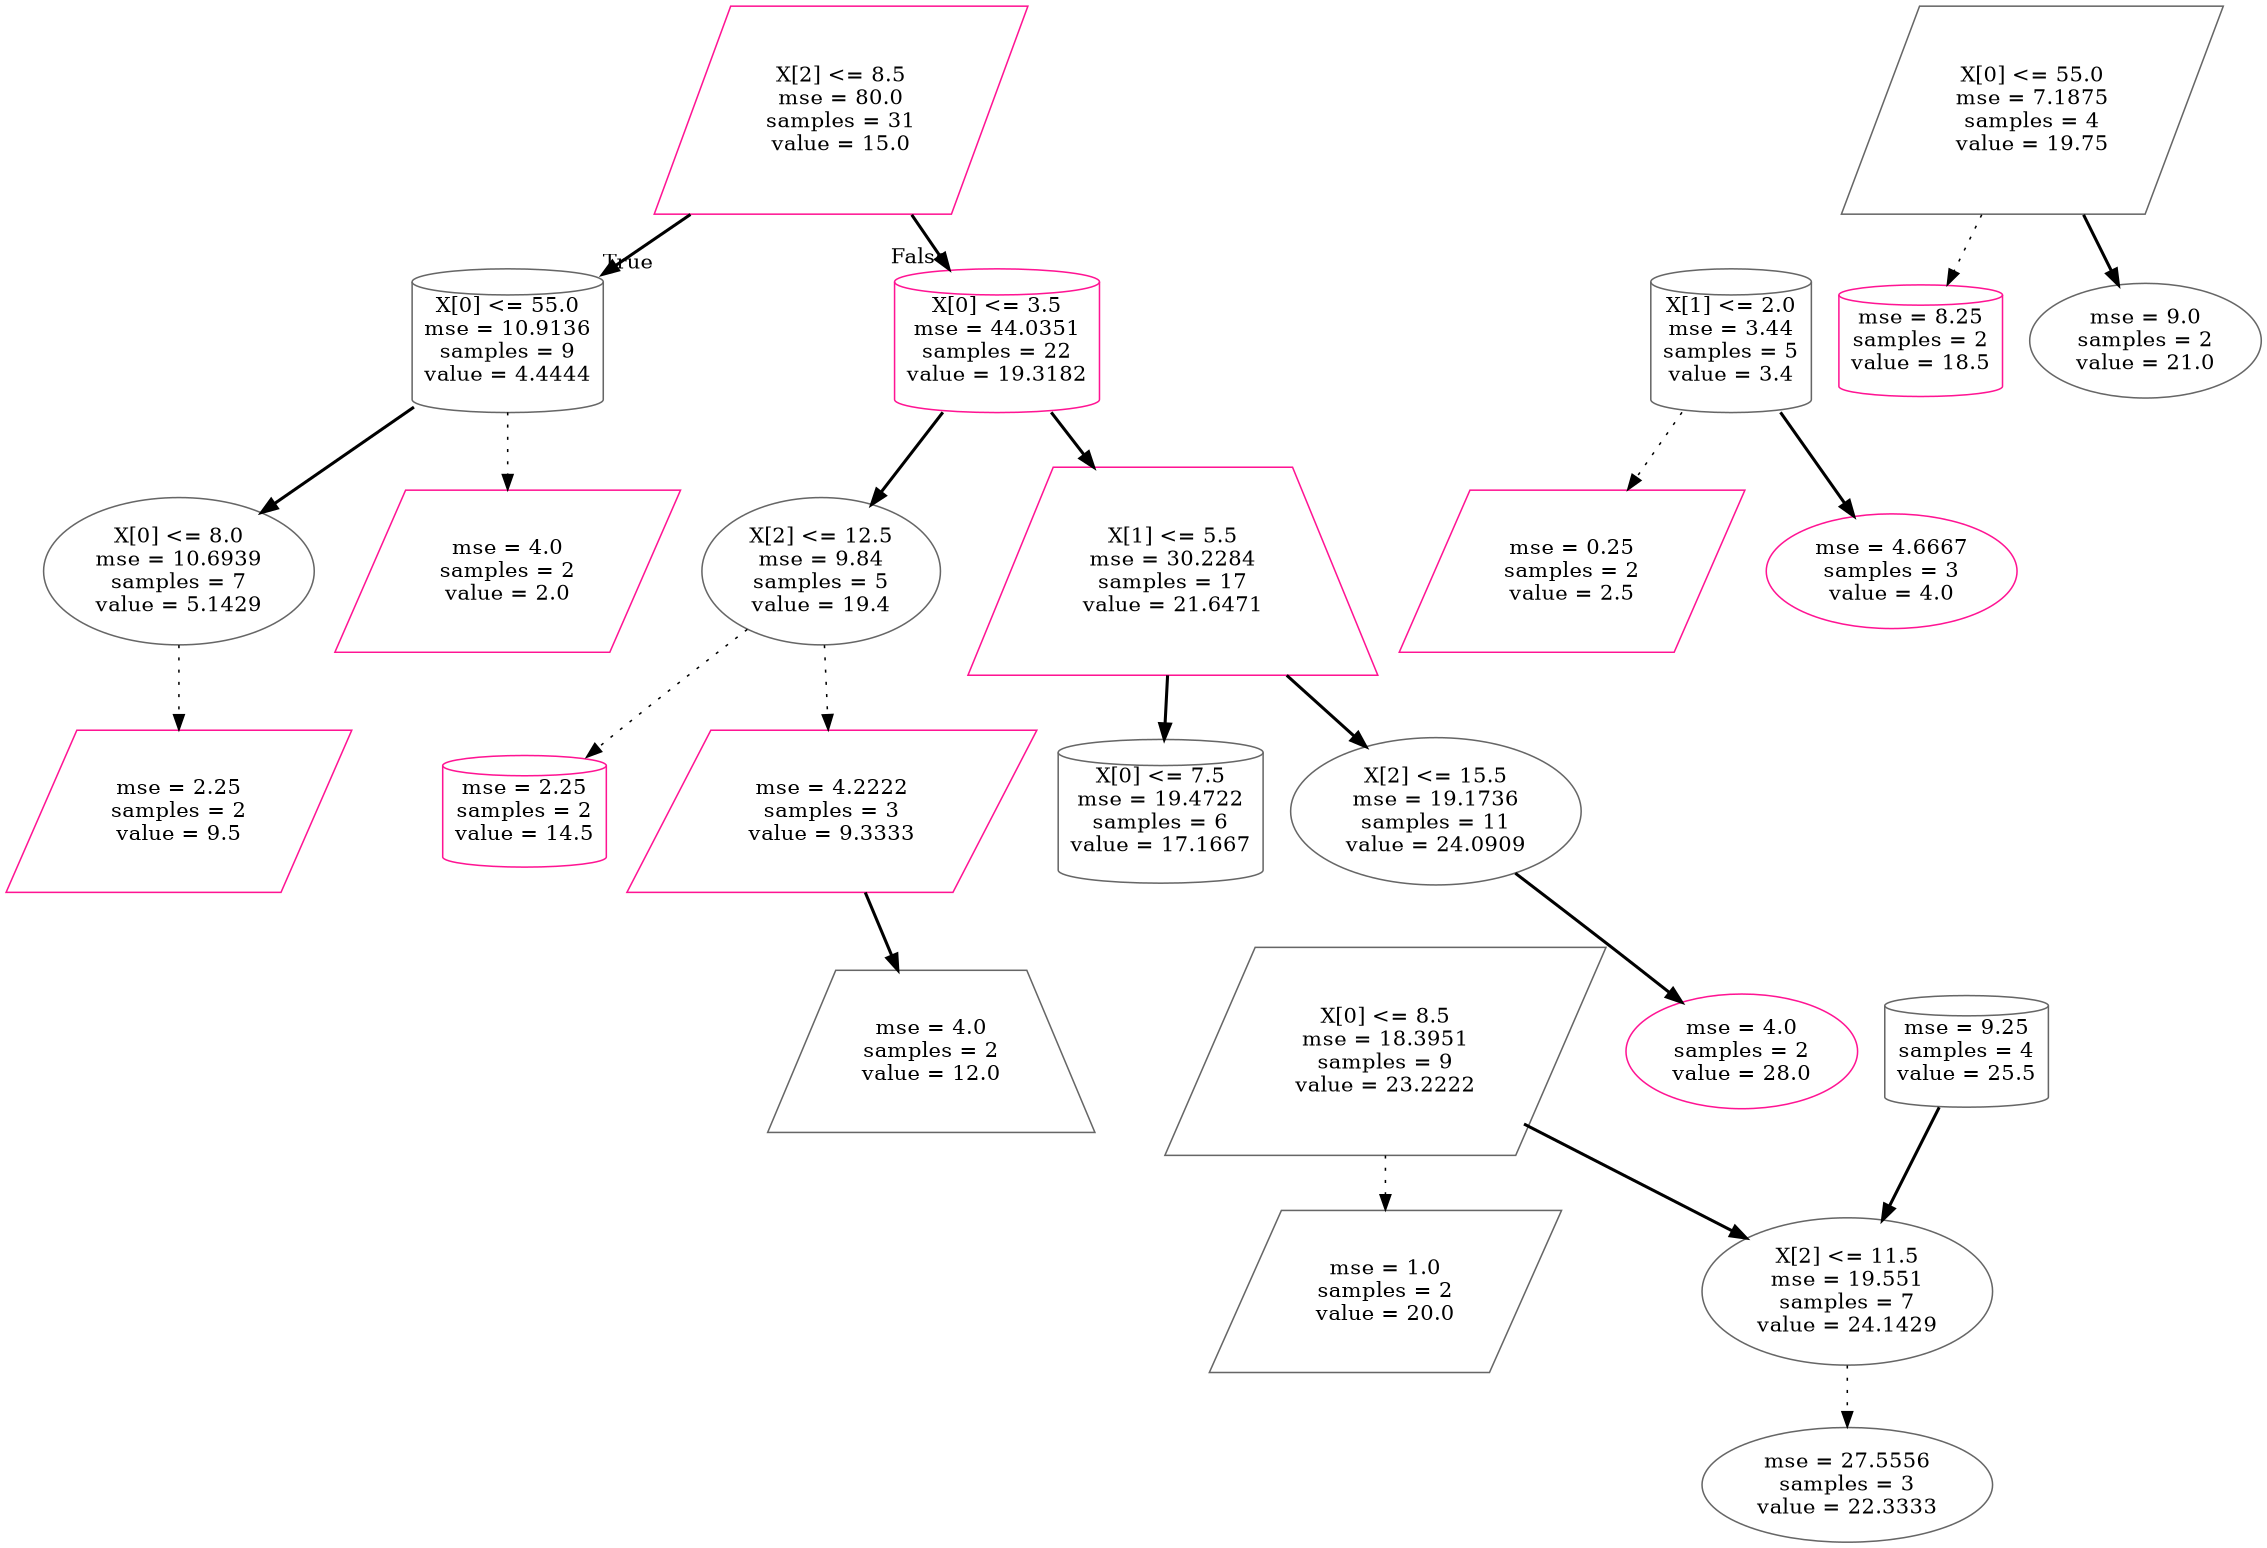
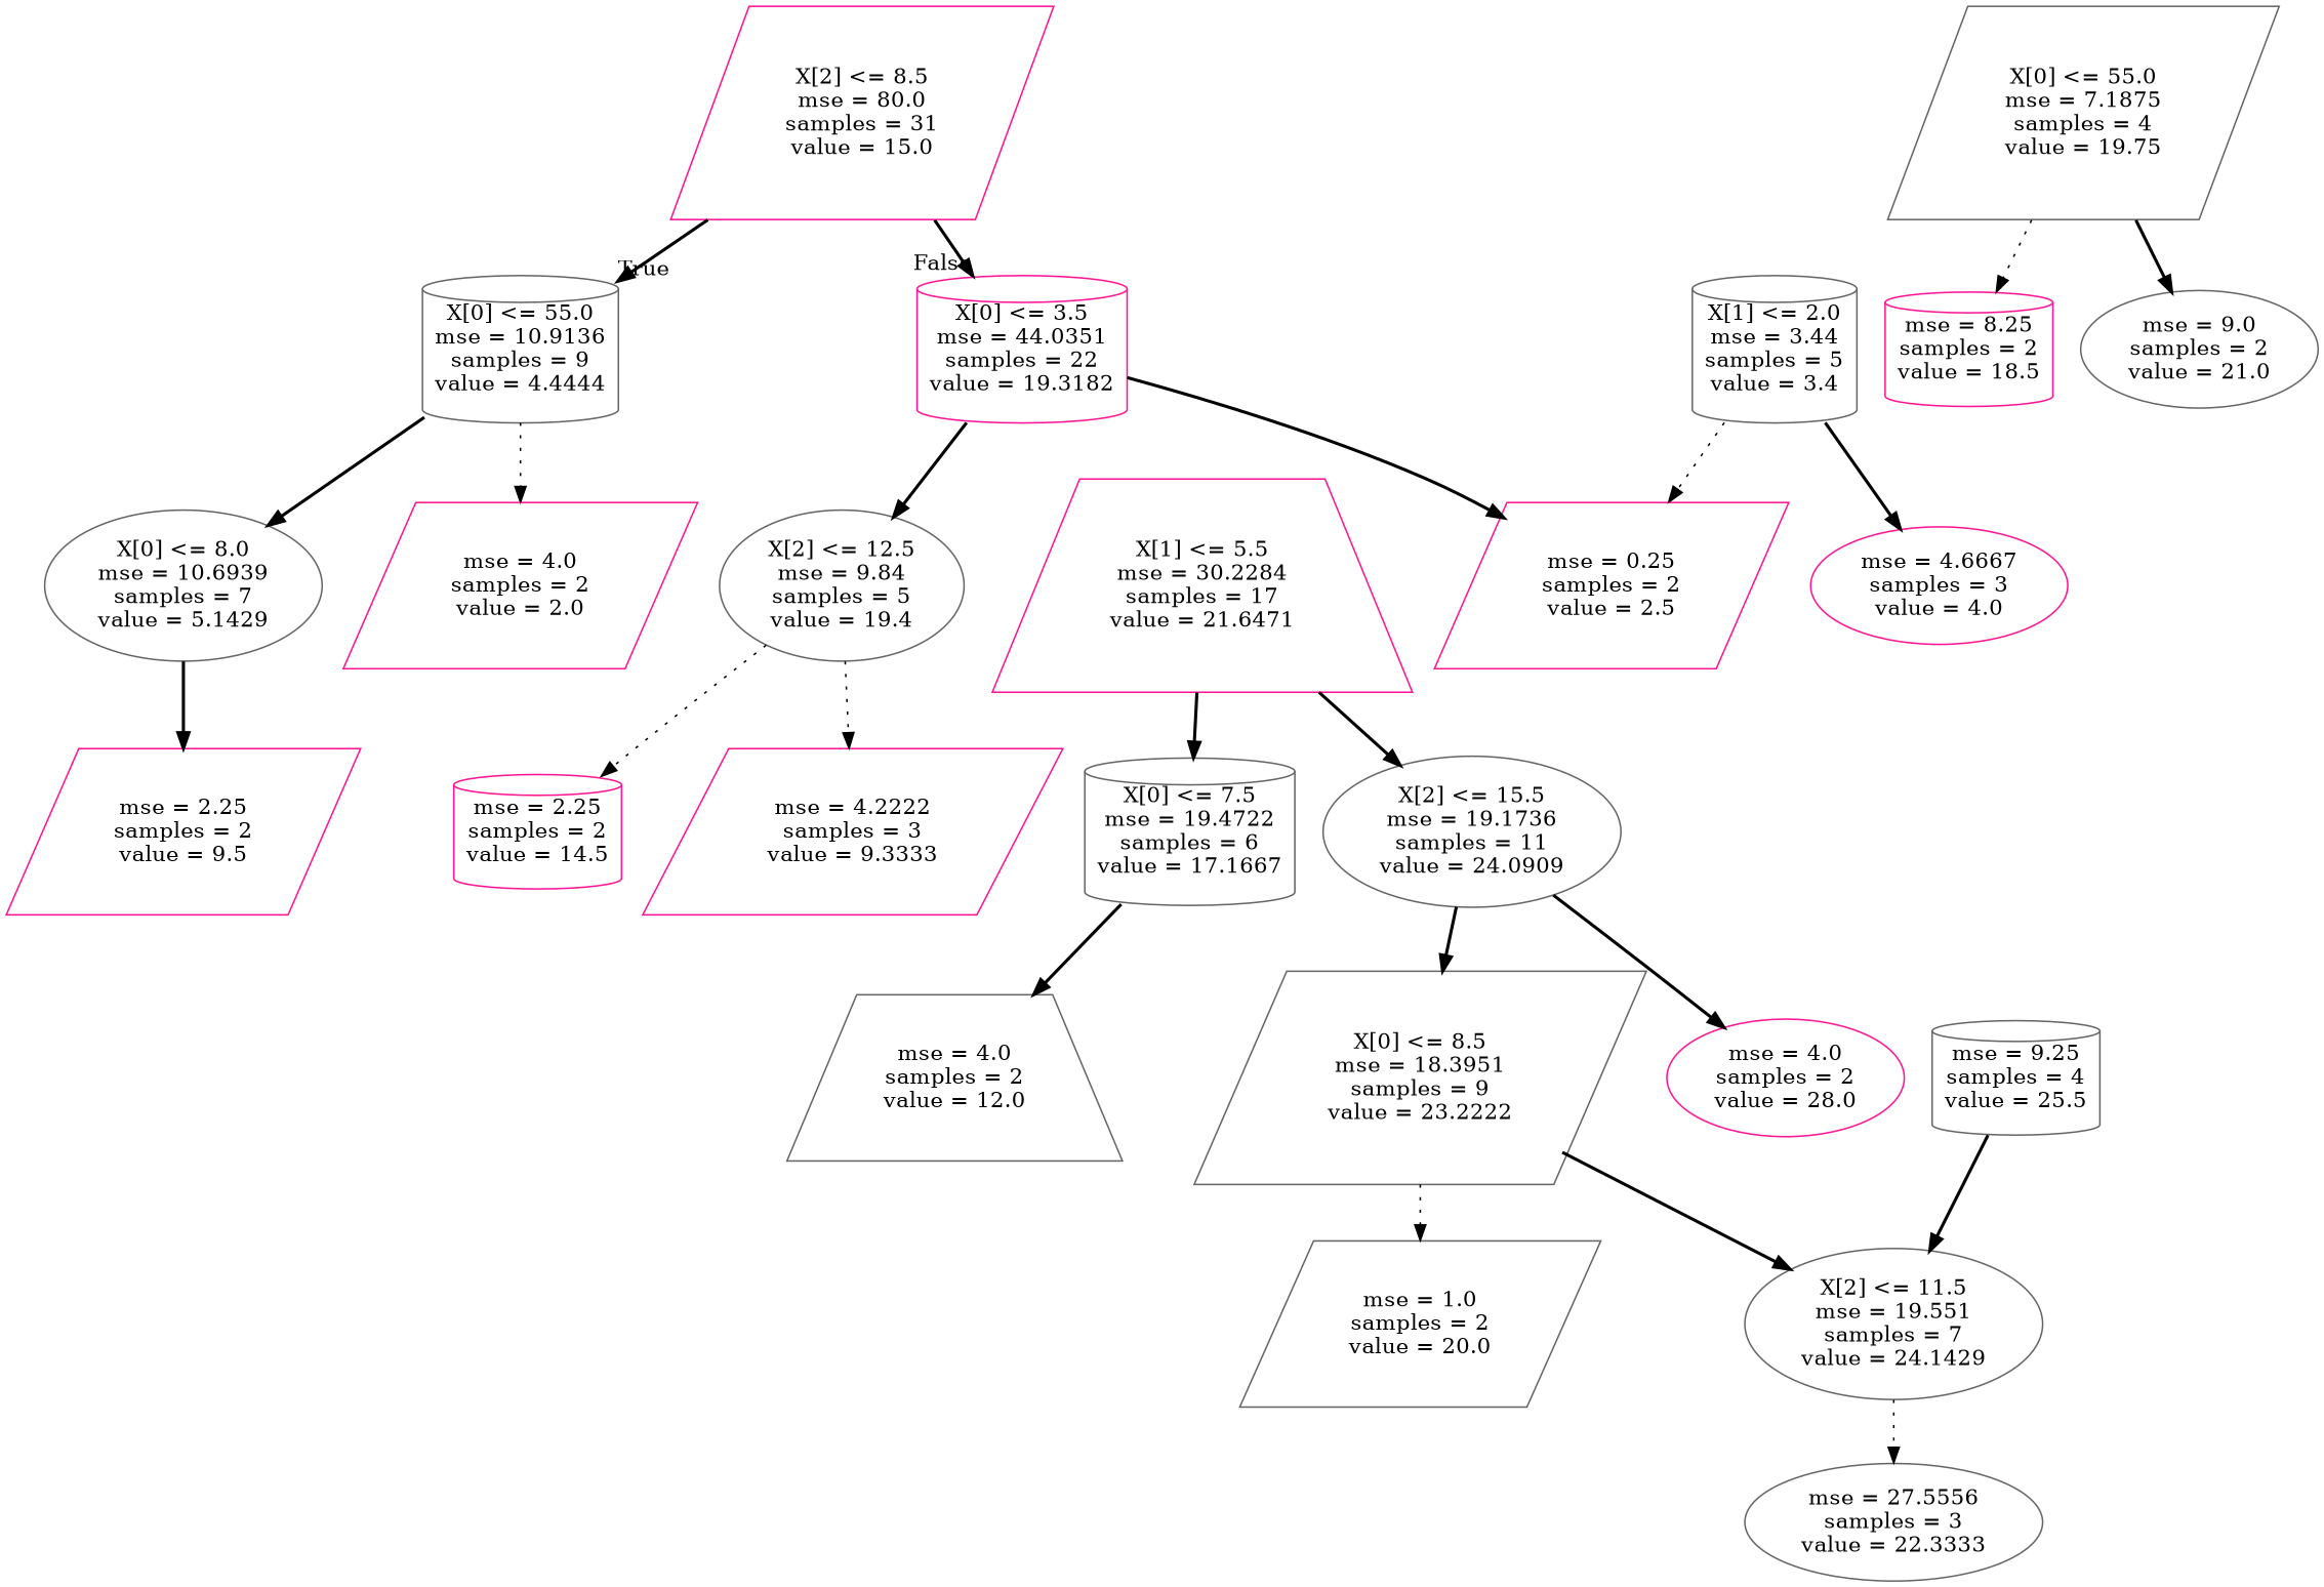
  digraph {
    node [color=gray40 shape=parallelogram]
    edge [style=bold]
    n1 [color=deeppink label="X[2] <= 8.5\nmse = 80.0\nsamples = 31\nvalue = 15.0"]
    n2 [label="X[0] <= 55.0\nmse = 10.9136\nsamples = 9\nvalue = 4.4444" shape=cylinder]
    n3 [color=deeppink label="X[0] <= 3.5\nmse = 44.0351\nsamples = 22\nvalue = 19.3182" shape=cylinder]
    n4 [label="X[0] <= 8.0\nmse = 10.6939\nsamples = 7\nvalue = 5.1429" shape=ellipse]
    n5 [color=deeppink label="mse = 4.0\nsamples = 2\nvalue = 2.0"]
    n6 [label="X[2] <= 12.5\nmse = 9.84\nsamples = 5\nvalue = 19.4" shape=ellipse]
    n7 [color=deeppink label="X[1] <= 5.5\nmse = 30.2284\nsamples = 17\nvalue = 21.6471" shape=trapezium]
    n8 [color=deeppink label="mse = 2.25\nsamples = 2\nvalue = 9.5"]
    n9 [label="X[1] <= 2.0\nmse = 3.44\nsamples = 5\nvalue = 3.4" shape=cylinder]
    n10 [color=deeppink label="mse = 0.25\nsamples = 2\nvalue = 2.5"]
    n11 [color=deeppink label="mse = 4.6667\nsamples = 3\nvalue = 4.0" shape=ellipse]
    n12 [color=deeppink label="mse = 2.25\nsamples = 2\nvalue = 14.5" shape=cylinder]
    n13 [color=deeppink label="mse = 4.2222\nsamples = 3\nvalue = 9.3333"]
    n14 [label="X[0] <= 7.5\nmse = 19.4722\nsamples = 6\nvalue = 17.1667" shape=cylinder]
    n15 [label="X[2] <= 15.5\nmse = 19.1736\nsamples = 11\nvalue = 24.0909" shape=ellipse]
    n16 [label="mse = 4.0\nsamples = 2\nvalue = 12.0" shape=trapezium]
    n17 [label="X[0] <= 8.5\nmse = 18.3951\nsamples = 9\nvalue = 23.2222"]
    n18 [color=deeppink label="mse = 4.0\nsamples = 2\nvalue = 28.0" shape=ellipse]
    n19 [label="X[0] <= 55.0\nmse = 7.1875\nsamples = 4\nvalue = 19.75"]
    n20 [color=deeppink label="mse = 8.25\nsamples = 2\nvalue = 18.5" shape=cylinder]
    n21 [label="mse = 9.0\nsamples = 2\nvalue = 21.0" shape=ellipse]
    n22 [label="mse = 1.0\nsamples = 2\nvalue = 20.0"]
    n23 [label="X[2] <= 11.5\nmse = 19.551\nsamples = 7\nvalue = 24.1429" shape=ellipse]
    n24 [label="mse = 27.5556\nsamples = 3\nvalue = 22.3333" shape=ellipse]
    n25 [label="mse = 9.25\nsamples = 4\nvalue = 25.5" shape=cylinder]
    n1 -> n2 [headlabel=True labelangle=45 labeldistance=2.5]
    n1 -> n3 [headlabel=False labelangle=-45 labeldistance=2.5]
    n2 -> n4
    n2 -> n5 [style=dotted]
    n3 -> n6
-   n3 -> n7
-   n4 -> n8 [style=dotted]
+   n3 -> n10
+   n4 -> n8
    n6 -> n12 [style=dotted]
    n6 -> n13 [style=dotted]
    n7 -> n14
    n7 -> n15
    n9 -> n10 [style=dotted]
    n9 -> n11
-   n13 -> n16
+   n14 -> n16
+   n15 -> n17
    n15 -> n18
    n17 -> n22 [style=dotted]
    n17 -> n23
    n19 -> n20 [style=dotted]
    n19 -> n21
    n23 -> n24 [style=dotted]
    n25 -> n23
  }
